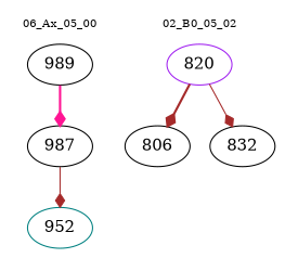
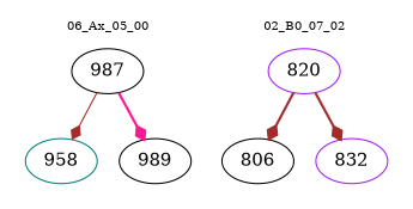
  digraph {
    node [color=black]
    edge [arrowhead=diamond color=brown style=solid]
    n1 [label=987]
-   n2 [color=teal label=952]
+   n2 [color=teal label=958]
    n3 [label=989]
    n4 [color=purple label=820]
    n5 [label=806]
-   n6 [label=832]
+   n6 [color=purple label=832]
    subgraph cluster_1 {
      color=white
      fontsize=10
      label="06_Ax_05_00"
      n1
      n2
      n3
    }
    subgraph cluster_2 {
      color=white
      fontsize=10
-     label="02_B0_05_02"
+     label="02_B0_07_02"
      n4
      n5
      n6
    }
    n1 -> n2
-   n3 -> n1 [color=deeppink style=bold]
+   n1 -> n3 [color=deeppink style=bold]
    n4 -> n5 [style=bold]
-   n4 -> n6
+   n4 -> n6 [style=bold]
  }
